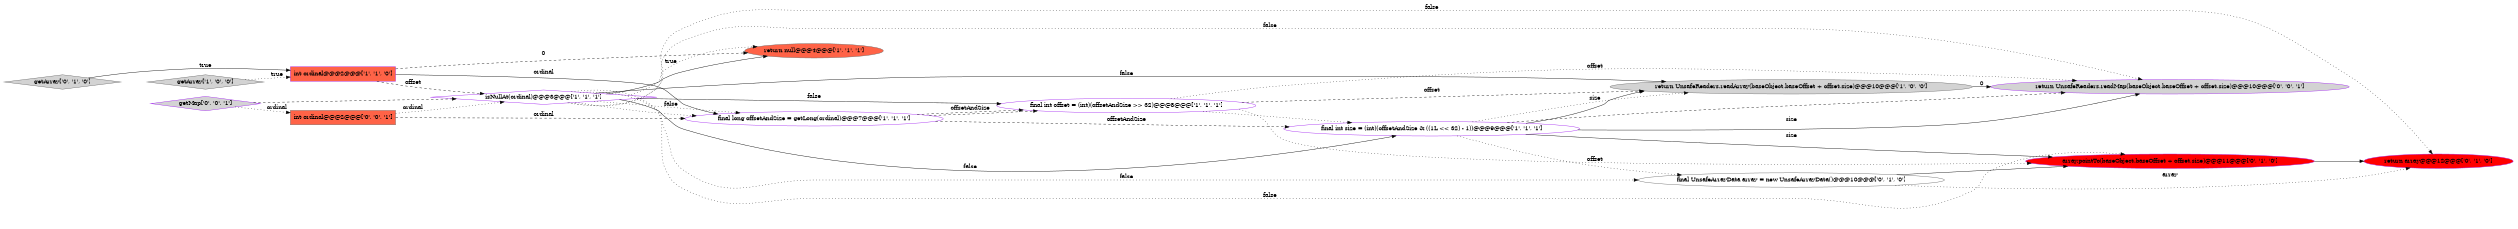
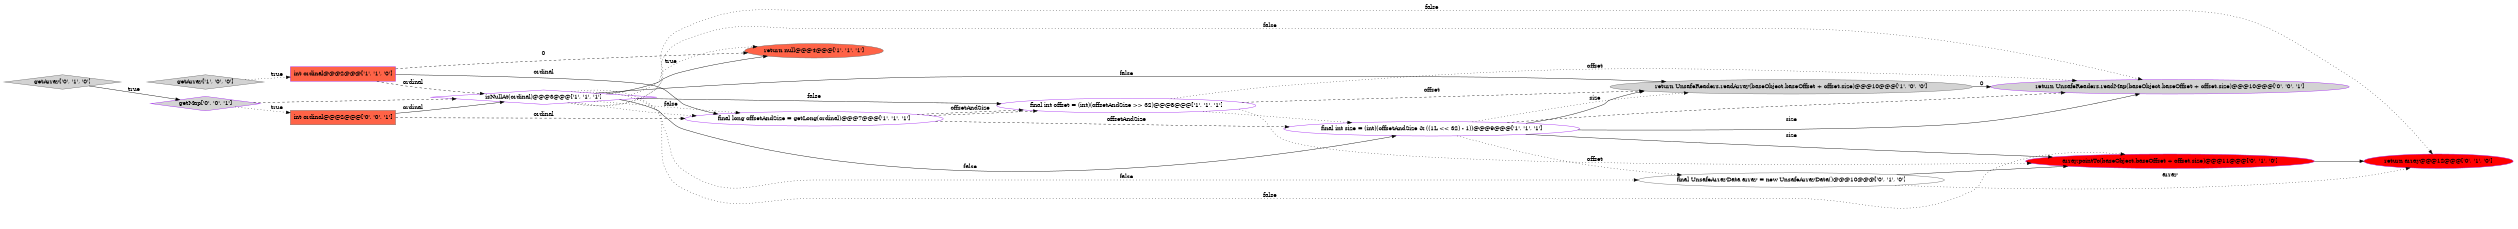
  digraph {
    rankdir=LR
    node [color=purple fillcolor=white shape=ellipse style=filled]
    edge [style=dotted]
    n1 [fillcolor=tomato label="int ordinal@@@2@@@['1', '1', '0']" shape=box]
    n2 [label="isNullAt(ordinal)@@@3@@@['1', '1', '1']" shape=diamond]
    n3 [label="final long offsetAndSize = getLong(ordinal)@@@7@@@['1', '1', '1']"]
    n4 [color=gray40 fillcolor=tomato label="return null@@@4@@@['1', '1', '1']"]
    n5 [label="final int offset = (int)(offsetAndSize >> 32)@@@8@@@['1', '1', '1']"]
    n6 [fillcolor=red label="array.pointTo(baseObject,baseOffset + offset,size)@@@11@@@['0', '1', '0']"]
    n7 [color=gray40 fillcolor=lightgray label="return UnsafeReaders.readArray(baseObject,baseOffset + offset,size)@@@10@@@['1', '0', '0']"]
    n8 [label="final int size = (int)(offsetAndSize & ((1L << 32) - 1))@@@9@@@['1', '1', '1']"]
    n9 [fillcolor=lightgray label="return UnsafeReaders.readMap(baseObject,baseOffset + offset,size)@@@10@@@['0', '0', '1']"]
    n10 [color=gray40 label="final UnsafeArrayData array = new UnsafeArrayData()@@@10@@@['0', '1', '0']"]
    n11 [fillcolor=red label="return array@@@12@@@['0', '1', '0']"]
    n12 [color=gray40 fillcolor=tomato label="int ordinal@@@2@@@['0', '0', '1']" shape=box]
    n13 [color=gray40 fillcolor=lightgray label="getArray['0', '1', '0']" shape=diamond]
    n14 [fillcolor=lightgray label="getMap['0', '0', '1']" shape=diamond]
    n15 [color=gray40 fillcolor=lightgray label="getArray['1', '0', '0']" shape=diamond]
-   n1 -> n2 [label=offset style=dashed]
+   n1 -> n2 [label=ordinal style=dashed]
    n1 -> n3 [label=ordinal style=solid]
    n1 -> n4 [label=0 style=dashed]
    n2 -> n3
    n2 -> n3 [label=false]
    n2 -> n4 [style=solid]
    n2 -> n4 [label=true]
    n2 -> n5 [label=false style=solid]
    n2 -> n6 [label=false]
    n2 -> n7 [label=false style=solid]
    n2 -> n8 [label=false style=solid]
    n2 -> n9 [label=false]
    n2 -> n10 [label=false]
    n2 -> n11 [label=false]
    n3 -> n5 [style=dashed]
    n3 -> n5 [label=offsetAndSize style=dashed]
    n3 -> n8 [label=offsetAndSize style=dashed]
    n5 -> n6 [label=offset]
    n5 -> n7 [label=offset style=dashed]
    n5 -> n8
    n5 -> n9 [label=offset]
    n6 -> n11 [style=solid]
    n7 -> n9 [label=0 style=solid]
    n8 -> n6 [label=size style=solid]
    n8 -> n7 [label=size]
    n8 -> n7 [style=solid]
    n8 -> n9 [style=dashed]
    n8 -> n9 [label=size style=solid]
    n8 -> n10
    n10 -> n6 [style=solid]
    n10 -> n11 [label=array]
-   n12 -> n2 [label=ordinal]
+   n12 -> n2 [label=ordinal style=solid]
    n12 -> n3 [label=ordinal style=dashed]
-   n13 -> n1 [label=true style=solid]
+   n13 -> n14 [label=true style=solid]
    n14 -> n2 [style=dashed]
-   n14 -> n12 [label=ordinal]
+   n14 -> n12 [label=true]
    n15 -> n1 [label=true]
  }
